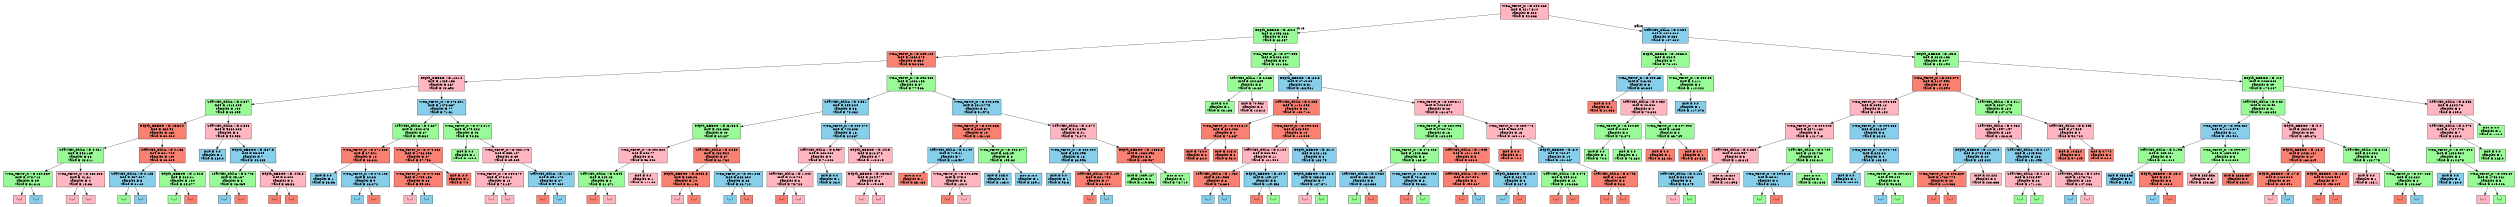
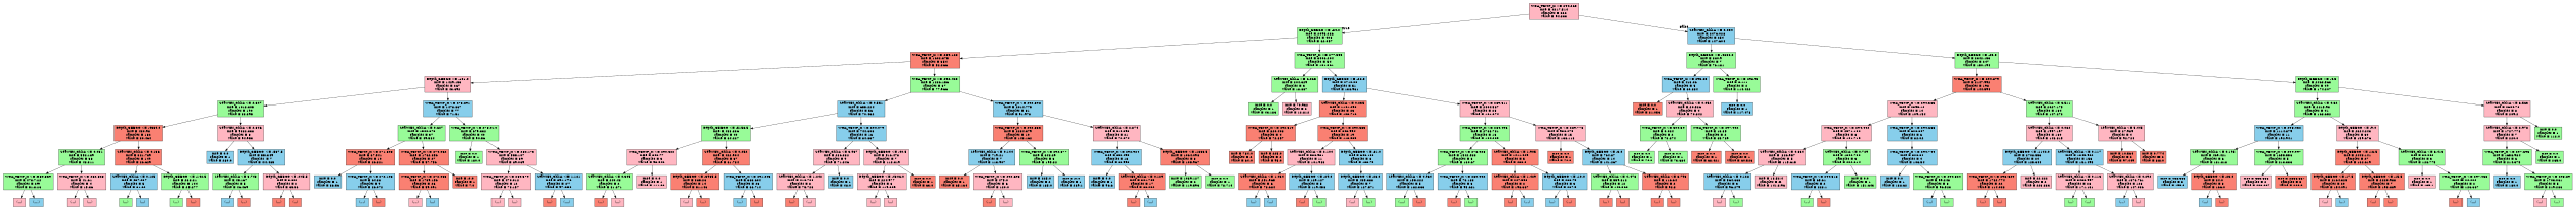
  digraph {
    node [fillcolor=salmon shape=box style=filled]
    n1 [fillcolor=lightpink label="WOA_TEMP_K <= 294.265\nmse = 4217.514\nsamples = 662\nvalue = 94.833"]
    n2 [fillcolor=palegreen label="Depth_GEBCO <= -34.0\nmse = 2495.236\nsamples = 408\nvalue = 62.057"]
    n3 [fillcolor=skyblue label="SeaWIFs_ChlrA <= 0.054\nmse = 2476.028\nsamples = 254\nvalue = 147.604"]
    n4 [label="WOA_TEMP_K <= 289.128\nmse = 1602.375\nsamples = 354\nvalue = 52.366"]
    n5 [fillcolor=palegreen label="WOA_TEMP_K <= 277.555\nmse = 3406.204\nsamples = 54\nvalue = 131.361"]
    n6 [fillcolor=palegreen label="Depth_GEBCO <= -4838.0\nmse = 880.9\nsamples = 7\nvalue = 76.181"]
    n7 [fillcolor=palegreen label="Depth_GEBCO <= -25.5\nmse = 2342.153\nsamples = 247\nvalue = 150.194"]
    n8 [fillcolor=lightpink label="Depth_GEBCO <= -101.0\nmse = 1429.153\nsamples = 267\nvalue = 43.692"]
    n9 [fillcolor=palegreen label="WOA_TEMP_K <= 292.423\nmse = 1236.156\nsamples = 87\nvalue = 77.966"]
    n10 [fillcolor=palegreen label="SeaWIFs_ChlrA <= 6.065\nmse = 204.329\nsamples = 3\nvalue = 18.887"]
    n11 [fillcolor=skyblue label="Depth_GEBCO <= -22.5\nmse = 2710.03\nsamples = 51\nvalue = 138.961"]
    n12 [fillcolor=palegreen label="SeaWIFs_ChlrA <= 2.647\nmse = 1018.305\nsamples = 190\nvalue = 33.395"]
    n13 [fillcolor=skyblue label="WOA_TEMP_K <= 275.891\nmse = 1478.867\nsamples = 77\nvalue = 71.51"]
    n14 [fillcolor=skyblue label="SeaWIFs_ChlrA <= 0.551\nmse = 655.224\nsamples = 56\nvalue = 70.432"]
    n15 [fillcolor=skyblue label="WOA_TEMP_K <= 292.898\nmse = 2014.775\nsamples = 31\nvalue = 91.978"]
    n16 [label="Depth_GEBCO <= -4364.0\nmse = 430.98\nsamples = 182\nvalue = 30.464"]
    n17 [fillcolor=lightpink label="SeaWIFs_ChlrA <= 2.846\nmse = 9382.338\nsamples = 8\nvalue = 94.953"]
    n18 [fillcolor=palegreen label="SeaWIFs_ChlrA <= 0.627\nmse = 1500.673\nsamples = 37\nvalue = 49.584"]
    n19 [fillcolor=palegreen label="WOA_TEMP_K <= 278.014\nmse = 679.332\nsamples = 40\nvalue = 90.56"]
    n20 [fillcolor=palegreen label="SeaWIFs_ChlrA <= 0.481\nmse = 552.189\nsamples = 33\nvalue = 48.311"]
    n21 [label="SeaWIFs_ChlrA <= 0.136\nmse = 321.789\nsamples = 149\nvalue = 26.629"]
    n22 [fillcolor=skyblue label="mse = 0.0\nsamples = 1\nvalue = 280.0"]
    n23 [fillcolor=skyblue label="Depth_GEBCO <= -537.5\nmse = 55.349\nsamples = 7\nvalue = 44.485"]
    n24 [fillcolor=palegreen label="WOA_TEMP_K <= 280.859\nmse = 478.712\nsamples = 29\nvalue = 51.816"]
    n25 [fillcolor=lightpink label="WOA_TEMP_K <= 282.828\nmse = 41.61\nsamples = 4\nvalue = 15.36"]
    n26 [fillcolor=skyblue label="SeaWIFs_ChlrA <= 0.125\nmse = 437.237\nsamples = 5\nvalue = 61.62"]
    n27 [fillcolor=palegreen label="Depth_GEBCO <= -142.5\nmse = 268.21\nsamples = 144\nvalue = 25.277"]
    n28 [fillcolor=lightpink label="(...)"]
    n29 [fillcolor=skyblue label="(...)"]
    n30 [fillcolor=lightpink label="(...)"]
    n31 [fillcolor=lightpink label="(...)"]
    n32 [fillcolor=palegreen label="(...)"]
    n33 [fillcolor=skyblue label="(...)"]
    n34 [fillcolor=palegreen label="(...)"]
    n35 [label="(...)"]
    n36 [fillcolor=palegreen label="SeaWIFs_ChlrA <= 3.743\nmse = 45.167\nsamples = 5\nvalue = 46.469"]
    n37 [fillcolor=lightpink label="Depth_GEBCO <= -445.5\nmse = 3.802\nsamples = 2\nvalue = 35.56"]
    n38 [fillcolor=skyblue label="(...)"]
    n39 [label="(...)"]
    n40 [label="(...)"]
    n41 [label="(...)"]
    n42 [label="WOA_TEMP_K <= 271.508\nmse = 67.541\nsamples = 10\nvalue = 26.821"]
    n43 [label="WOA_TEMP_K <= 274.062\nmse = 1762.356\nsamples = 27\nvalue = 57.756"]
    n44 [fillcolor=palegreen label="mse = 0.0\nsamples = 1\nvalue = 180.0"]
    n45 [fillcolor=lightpink label="WOA_TEMP_K <= 282.173\nmse = 555.107\nsamples = 39\nvalue = 89.069"]
    n46 [fillcolor=skyblue label="mse = 0.0\nsamples = 1\nvalue = 36.56"]
    n47 [fillcolor=skyblue label="WOA_TEMP_K <= 272.105\nmse = 64.88\nsamples = 9\nvalue = 26.072"]
    n48 [label="WOA_TEMP_K <= 272.065\nmse = 1739.156\nsamples = 26\nvalue = 59.091"]
    n49 [label="mse = -0.0\nsamples = 1\nvalue = 7.0"]
    n50 [fillcolor=skyblue label="(...)"]
    n51 [label="(...)"]
    n52 [fillcolor=lightpink label="(...)"]
    n53 [fillcolor=skyblue label="(...)"]
    n54 [fillcolor=lightpink label="WOA_TEMP_K <= 280.579\nmse = 470.012\nsamples = 12\nvalue = 73.157"]
    n55 [fillcolor=skyblue label="SeaWIFs_ChlrA <= 1.121\nmse = 391.176\nsamples = 27\nvalue = 97.638"]
    n56 [fillcolor=lightpink label="(...)"]
    n57 [fillcolor=lightpink label="(...)"]
    n58 [label="(...)"]
    n59 [fillcolor=skyblue label="(...)"]
    n60 [fillcolor=palegreen label="Depth_GEBCO <= -5158.5\nmse = 488.836\nsamples = 40\nvalue = 64.227"]
    n61 [fillcolor=skyblue label="WOA_TEMP_K <= 290.079\nmse = 744.603\nsamples = 16\nvalue = 84.837"]
    n62 [label="WOA_TEMP_K <= 292.853\nmse = 2234.379\nsamples = 10\nvalue = 143.162"]
    n63 [fillcolor=lightpink label="SeaWIFs_ChlrA <= 2.874\nmse = 514.393\nsamples = 21\nvalue = 72.074"]
    n64 [fillcolor=lightpink label="WOA_TEMP_K <= 290.322\nmse = 348.77\nsamples = 3\nvalue = 93.546"]
    n65 [label="SeaWIFs_ChlrA <= 0.252\nmse = 422.904\nsamples = 37\nvalue = 61.784"]
    n66 [fillcolor=lightpink label="SeaWIFs_ChlrA <= 3.937\nmse = 286.382\nsamples = 9\nvalue = 71.346"]
    n67 [fillcolor=lightpink label="Depth_GEBCO <= -40.5\nmse = 516.478\nsamples = 7\nvalue = 113.319"]
    n68 [fillcolor=palegreen label="SeaWIFs_ChlrA <= 0.305\nmse = 240.48\nsamples = 2\nvalue = 81.871"]
    n69 [fillcolor=lightpink label="mse = 0.0\nsamples = 1\nvalue = 111.06"]
    n70 [label="Depth_GEBCO <= -3985.5\nmse = 385.26\nsamples = 14\nvalue = 51.146"]
    n71 [fillcolor=skyblue label="WOA_TEMP_K <= 291.245\nmse = 363.604\nsamples = 23\nvalue = 66.714"]
    n72 [label="(...)"]
    n73 [fillcolor=lightpink label="(...)"]
    n74 [fillcolor=lightpink label="(...)"]
    n75 [label="(...)"]
    n76 [fillcolor=skyblue label="(...)"]
    n77 [label="(...)"]
    n78 [fillcolor=lightpink label="SeaWIFs_ChlrA <= 1.242\nmse = 218.728\nsamples = 8\nvalue = 75.723"]
    n79 [fillcolor=skyblue label="mse = 0.0\nsamples = 1\nvalue = 48.0"]
    n80 [fillcolor=lightpink label="Depth_GEBCO <= -4306.0\nmse = 224.977\nsamples = 6\nvalue = 119.609"]
+   n81 [label="mse = 0.0\nsamples = 1\nvalue = 63.0"]
    n82 [label="(...)"]
    n83 [fillcolor=lightpink label="(...)"]
    n84 [fillcolor=lightpink label="(...)"]
    n85 [fillcolor=lightpink label="(...)"]
    n86 [fillcolor=skyblue label="SeaWIFs_ChlrA <= 0.144\nmse = 719.21\nsamples = 7\nvalue = 113.907"]
    n87 [fillcolor=palegreen label="WOA_TEMP_K <= 292.877\nmse = 648.29\nsamples = 3\nvalue = 195.82"]
    n88 [fillcolor=skyblue label="WOA_TEMP_K <= 292.924\nmse = 350.495\nsamples = 18\nvalue = 68.993"]
    n89 [label="Depth_GEBCO <= -1833.5\nmse = 1064.098\nsamples = 3\nvalue = 105.967"]
    n90 [label="mse = 0.0\nsamples = 1\nvalue = 65.164"]
    n91 [fillcolor=lightpink label="WOA_TEMP_K <= 292.695\nmse = 475.0\nsamples = 6\nvalue = 120.0"]
    n92 [fillcolor=skyblue label="mse = 225.0\nsamples = 2\nvalue = 185.0"]
    n93 [fillcolor=skyblue label="mse = -0.0\nsamples = 1\nvalue = 239.1"]
    n94 [label="(...)"]
    n95 [fillcolor=lightpink label="(...)"]
    n96 [fillcolor=skyblue label="mse = 0.0\nsamples = 1\nvalue = 96.6"]
    n97 [label="SeaWIFs_ChlrA <= 0.129\nmse = 301.705\nsamples = 17\nvalue = 66.232"]
    n98 [fillcolor=palegreen label="mse = 1039.127\nsamples = 2\nvalue = 119.593"]
    n99 [fillcolor=palegreen label="mse = 0.0\nsamples = 1\nvalue = 78.714"]
    n100 [label="(...)"]
    n101 [fillcolor=skyblue label="(...)"]
    n102 [fillcolor=palegreen label="mse = 0.0\nsamples = 1\nvalue = 43.183"]
    n103 [fillcolor=lightpink label="mse = 70.932\nsamples = 2\nvalue = 12.812"]
    n104 [label="SeaWIFs_ChlrA <= 0.235\nmse = 1141.298\nsamples = 23\nvalue = 103.716"]
    n105 [fillcolor=lightpink label="WOA_TEMP_K <= 289.511\nmse = 2404.587\nsamples = 28\nvalue = 161.674"]
    n106 [label="WOA_TEMP_K <= 292.519\nmse = 820.408\nsamples = 4\nvalue = 72.857"]
    n107 [label="WOA_TEMP_K <= 290.583\nmse = 843.994\nsamples = 19\nvalue = 113.535"]
    n108 [fillcolor=palegreen label="WOA_TEMP_K <= 284.496\nmse = 2768.731\nsamples = 13\nvalue = 184.205"]
    n109 [fillcolor=lightpink label="WOA_TEMP_K <= 289.776\nmse = 938.275\nsamples = 15\nvalue = 138.118"]
    n110 [label="mse = 784.0\nsamples = 2\nvalue = 64.0"]
    n111 [label="mse = 225.0\nsamples = 2\nvalue = 95.0"]
    n112 [fillcolor=lightpink label="SeaWIFs_ChlrA <= 2.104\nmse = 588.931\nsamples = 11\nvalue = 101.983"]
    n113 [fillcolor=skyblue label="Depth_GEBCO <= -31.0\nmse = 648.188\nsamples = 8\nvalue = 133.75"]
    n114 [label="SeaWIFs_ChlrA <= 1.464\nmse = 251.965\nsamples = 6\nvalue = 78.684"]
    n115 [fillcolor=skyblue label="Depth_GEBCO <= -29.0\nmse = 129.127\nsamples = 5\nvalue = 119.458"]
    n116 [fillcolor=skyblue label="Depth_GEBCO <= -28.0\nmse = 435.388\nsamples = 7\nvalue = 127.571"]
    n117 [fillcolor=skyblue label="(...)"]
    n118 [fillcolor=skyblue label="(...)"]
    n119 [label="(...)"]
    n120 [fillcolor=palegreen label="(...)"]
    n121 [fillcolor=lightpink label="(...)"]
    n122 [fillcolor=palegreen label="(...)"]
    n123 [fillcolor=palegreen label="WOA_TEMP_K <= 278.928\nmse = 1542.583\nsamples = 8\nvalue = 160.67"]
    n124 [label="SeaWIFs_ChlrA <= 1.905\nmse = 1411.429\nsamples = 5\nvalue = 238.0"]
    n125 [label="mse = 0.0\nsamples = 1\nvalue = 72.0"]
    n126 [fillcolor=skyblue label="Depth_GEBCO <= -3.0\nmse = 764.87\nsamples = 14\nvalue = 141.267"]
    n127 [fillcolor=skyblue label="SeaWIFs_ChlrA <= 4.964\nmse = 155.222\nsamples = 5\nvalue = 182.333"]
    n128 [fillcolor=skyblue label="WOA_TEMP_K <= 280.902\nmse = 73.183\nsamples = 3\nvalue = 95.681"]
    n129 [label="SeaWIFs_ChlrA <= 1.429\nmse = 227.556\nsamples = 2\nvalue = 198.667"]
    n130 [fillcolor=skyblue label="Depth_GEBCO <= -10.0\nmse = 268.75\nsamples = 3\nvalue = 267.5"]
    n131 [fillcolor=palegreen label="(...)"]
    n132 [label="(...)"]
    n133 [label="(...)"]
    n134 [fillcolor=palegreen label="(...)"]
    n135 [label="(...)"]
    n136 [fillcolor=skyblue label="(...)"]
    n137 [fillcolor=skyblue label="(...)"]
    n138 [label="(...)"]
    n139 [fillcolor=palegreen label="SeaWIFs_ChlrA <= 4.478\nmse = 559.812\nsamples = 12\nvalue = 146.368"]
    n140 [label="SeaWIFs_ChlrA <= 8.793\nmse = 116.64\nsamples = 2\nvalue = 92.8"]
    n141 [label="(...)"]
    n142 [label="(...)"]
    n143 [label="(...)"]
    n144 [label="(...)"]
    n145 [fillcolor=skyblue label="WOA_TEMP_K <= 295.65\nmse = 413.06\nsamples = 5\nvalue = 60.884"]
    n146 [fillcolor=palegreen label="WOA_TEMP_K <= 298.95\nmse = 3.111\nsamples = 2\nvalue = 114.422"]
    n147 [label="WOA_TEMP_K <= 294.879\nmse = 2147.992\nsamples = 198\nvalue = 144.594"]
    n148 [fillcolor=palegreen label="Depth_GEBCO <= -4.5\nmse = 2463.563\nsamples = 49\nvalue = 174.207"]
    n149 [label="mse = 0.0\nsamples = 1\nvalue = 21.053"]
    n150 [fillcolor=lightpink label="SeaWIFs_ChlrA <= 0.052\nmse = 20.526\nsamples = 4\nvalue = 70.842"]
    n151 [fillcolor=skyblue label="mse = 0.0\nsamples = 1\nvalue = 117.478"]
    n152 [fillcolor=palegreen label="WOA_TEMP_K <= 300.39\nmse = 0.024\nsamples = 2\nvalue = 73.874"]
    n153 [fillcolor=palegreen label="WOA_TEMP_K <= 297.902\nmse = 13.85\nsamples = 2\nvalue = 65.789"]
    n154 [fillcolor=palegreen label="mse = 0.0\nsamples = 1\nvalue = 74.0"]
    n155 [fillcolor=palegreen label="mse = 0.0\nsamples = 1\nvalue = 73.684"]
    n156 [label="mse = 0.0\nsamples = 1\nvalue = 68.421"]
    n157 [label="mse = 0.0\nsamples = 1\nvalue = 60.526"]
    n158 [fillcolor=lightpink label="WOA_TEMP_K <= 294.585\nmse = 2395.12\nsamples = 14\nvalue = 109.154"]
    n159 [fillcolor=palegreen label="SeaWIFs_ChlrA <= 3.511\nmse = 2027.175\nsamples = 184\nvalue = 147.273"]
    n160 [fillcolor=palegreen label="SeaWIFs_ChlrA <= 0.32\nmse = 2215.93\nsamples = 41\nvalue = 168.652"]
    n161 [fillcolor=lightpink label="SeaWIFs_ChlrA <= 6.563\nmse = 2604.76\nsamples = 8\nvalue = 209.2"]
    n162 [fillcolor=lightpink label="WOA_TEMP_K <= 294.442\nmse = 2571.182\nsamples = 8\nvalue = 141.715"]
    n163 [fillcolor=skyblue label="WOA_TEMP_K <= 294.666\nmse = 628.647\nsamples = 6\nvalue = 82.02"]
    n164 [fillcolor=lightpink label="SeaWIFs_ChlrA <= 0.082\nmse = 1997.197\nsamples = 180\nvalue = 148.815"]
    n165 [fillcolor=lightpink label="SeaWIFs_ChlrA <= 5.445\nmse = 27.989\nsamples = 4\nvalue = 92.724"]
    n166 [fillcolor=lightpink label="SeaWIFs_ChlrA <= 0.864\nmse = 826.957\nsamples = 5\nvalue = 115.615"]
    n167 [fillcolor=palegreen label="SeaWIFs_ChlrA <= 0.729\nmse = 1342.783\nsamples = 3\nvalue = 202.614"]
    n168 [fillcolor=skyblue label="WOA_TEMP_K <= 294.744\nmse = 328.84\nsamples = 4\nvalue = 103.54"]
    n169 [fillcolor=skyblue label="SeaWIFs_ChlrA <= 0.128\nmse = 564.668\nsamples = 3\nvalue = 96.279"]
    n170 [fillcolor=lightpink label="mse = 13.524\nsamples = 2\nvalue = 141.396"]
    n171 [fillcolor=skyblue label="WOA_TEMP_K <= 294.515\nmse = 65.61\nsamples = 2\nvalue = 228.1"]
    n172 [fillcolor=palegreen label="mse = 0.0\nsamples = 1\nvalue = 151.643"]
    n173 [fillcolor=lightpink label="(...)"]
    n174 [fillcolor=palegreen label="(...)"]
    n175 [fillcolor=palegreen label="(...)"]
    n176 [label="(...)"]
    n177 [fillcolor=skyblue label="mse = 0.0\nsamples = 1\nvalue = 138.62"]
    n178 [fillcolor=palegreen label="WOA_TEMP_K <= 294.824\nmse = 99.248\nsamples = 3\nvalue = 96.523"]
    n179 [fillcolor=skyblue label="(...)"]
    n180 [fillcolor=palegreen label="(...)"]
    n181 [fillcolor=skyblue label="Depth_GEBCO <= -1142.0\nmse = 2708.553\nsamples = 24\nvalue = 125.344"]
    n182 [fillcolor=skyblue label="SeaWIFs_ChlrA <= 0.117\nmse = 1845.902\nsamples = 156\nvalue = 151.495"]
    n183 [label="mse = 10.564\nsamples = 2\nvalue = 97.449"]
    n184 [label="mse = 0.774\nsamples = 2\nvalue = 88.0"]
    n185 [label="WOA_TEMP_K <= 298.529\nmse = 1782.774\nsamples = 22\nvalue = 114.038"]
    n186 [fillcolor=lightpink label="mse = 22.222\nsamples = 2\nvalue = 223.333"]
    n187 [fillcolor=lightpink label="SeaWIFs_ChlrA <= 0.113\nmse = 3438.997\nsamples = 28\nvalue = 171.131"]
    n188 [fillcolor=lightpink label="SeaWIFs_ChlrA <= 0.292\nmse = 1376.761\nsamples = 128\nvalue = 147.036"]
    n189 [label="(...)"]
    n190 [label="(...)"]
    n191 [fillcolor=palegreen label="(...)"]
    n192 [fillcolor=palegreen label="(...)"]
    n193 [fillcolor=skyblue label="(...)"]
    n194 [fillcolor=lightpink label="(...)"]
    n195 [fillcolor=skyblue label="WOA_TEMP_K <= 298.432\nmse = 1114.879\nsamples = 11\nvalue = 192.941"]
    n196 [fillcolor=lightpink label="Depth_GEBCO <= -9.0\nmse = 2324.243\nsamples = 30\nvalue = 159.676"]
    n197 [fillcolor=lightpink label="SeaWIFs_ChlrA <= 2.978\nmse = 1727.778\nsamples = 7\nvalue = 220.0"]
    n198 [fillcolor=palegreen label="mse = 0.0\nsamples = 1\nvalue = 112.0"]
    n199 [fillcolor=palegreen label="SeaWIFs_ChlrA <= 0.195\nmse = 469.421\nsamples = 6\nvalue = 181.818"]
    n200 [fillcolor=palegreen label="WOA_TEMP_K <= 299.997\nmse = 1655.556\nsamples = 5\nvalue = 213.333"]
    n201 [label="Depth_GEBCO <= -16.5\nmse = 2443.141\nsamples = 27\nvalue = 162.619"]
    n202 [fillcolor=palegreen label="SeaWIFs_ChlrA <= 6.413\nmse = 30.002\nsamples = 3\nvalue = 128.775"]
    n203 [fillcolor=skyblue label="mse = 458.333\nsamples = 3\nvalue = 195.0"]
    n204 [label="Depth_GEBCO <= -23.0\nmse = 24.0\nsamples = 3\nvalue = 166.0"]
    n205 [fillcolor=lightpink label="mse = 355.556\nsamples = 2\nvalue = 206.667"]
    n206 [label="mse = 2866.667\nsamples = 3\nvalue = 220.0"]
    n207 [fillcolor=skyblue label="(...)"]
    n208 [label="(...)"]
    n209 [label="Depth_GEBCO <= -17.5\nmse = 2164.325\nsamples = 20\nvalue = 154.091"]
    n210 [label="Depth_GEBCO <= -15.5\nmse = 2220.988\nsamples = 7\nvalue = 193.889"]
    n211 [fillcolor=lightpink label="mse = 0.0\nsamples = 1\nvalue = 135.1"]
    n212 [fillcolor=palegreen label="WOA_TEMP_K <= 297.458\nmse = 22.222\nsamples = 2\nvalue = 126.667"]
    n213 [fillcolor=lightpink label="(...)"]
    n214 [fillcolor=skyblue label="(...)"]
    n215 [label="(...)"]
    n216 [label="(...)"]
    n217 [label="(...)"]
    n218 [fillcolor=skyblue label="(...)"]
    n219 [fillcolor=palegreen label="WOA_TEMP_K <= 297.695\nmse = 1658.984\nsamples = 6\nvalue = 214.375"]
    n220 [fillcolor=palegreen label="mse = 0.0\nsamples = 1\nvalue = 265.0"]
    n221 [fillcolor=skyblue label="mse = 0.0\nsamples = 1\nvalue = 180.0"]
    n222 [fillcolor=palegreen label="WOA_TEMP_K <= 298.89\nmse = 1703.061\nsamples = 5\nvalue = 219.286"]
    n223 [fillcolor=lightpink label="(...)"]
    n224 [fillcolor=palegreen label="(...)"]
    n1 -> n2 [headlabel=True labelangle=45 labeldistance=2.5]
    n1 -> n3 [headlabel=False labelangle=-45 labeldistance=2.5]
    n2 -> n4
    n2 -> n5
    n3 -> n6
    n3 -> n7
    n4 -> n8
    n4 -> n9
    n5 -> n10
    n5 -> n11
    n6 -> n145
    n6 -> n146
    n7 -> n147
    n7 -> n148
    n8 -> n12
    n8 -> n13
    n9 -> n14
    n9 -> n15
    n10 -> n102
    n10 -> n103
    n11 -> n104
    n11 -> n105
    n12 -> n16
    n12 -> n17
    n13 -> n18
    n13 -> n19
    n14 -> n60
    n14 -> n61
    n15 -> n62
    n15 -> n63
    n16 -> n20
    n16 -> n21
    n17 -> n22
    n17 -> n23
    n18 -> n42
    n18 -> n43
    n19 -> n44
    n19 -> n45
    n20 -> n24
    n20 -> n25
    n21 -> n26
    n21 -> n27
    n23 -> n36
    n23 -> n37
    n24 -> n28
    n24 -> n29
    n25 -> n30
    n25 -> n31
    n26 -> n32
    n26 -> n33
    n27 -> n34
    n27 -> n35
    n36 -> n38
    n36 -> n39
    n37 -> n40
    n37 -> n41
    n42 -> n46
    n42 -> n47
    n43 -> n48
    n43 -> n49
    n45 -> n54
    n45 -> n55
    n47 -> n50
    n47 -> n51
    n48 -> n52
    n48 -> n53
    n54 -> n56
    n54 -> n57
    n55 -> n58
    n55 -> n59
    n60 -> n64
    n60 -> n65
    n61 -> n66
    n61 -> n67
    n62 -> n86
    n62 -> n87
    n63 -> n88
    n63 -> n89
    n64 -> n68
    n64 -> n69
    n65 -> n70
    n65 -> n71
    n66 -> n78
    n66 -> n79
    n67 -> n80
+   n67 -> n81
    n68 -> n72
    n68 -> n73
    n70 -> n74
    n70 -> n75
    n71 -> n76
    n71 -> n77
    n78 -> n82
    n78 -> n83
    n80 -> n84
    n80 -> n85
    n86 -> n90
    n86 -> n91
    n87 -> n92
    n87 -> n93
    n88 -> n96
    n88 -> n97
    n89 -> n98
    n89 -> n99
    n91 -> n94
    n91 -> n95
    n97 -> n100
    n97 -> n101
    n104 -> n106
    n104 -> n107
    n105 -> n108
    n105 -> n109
    n106 -> n110
    n106 -> n111
    n107 -> n112
    n107 -> n113
    n108 -> n123
    n108 -> n124
    n109 -> n125
    n109 -> n126
    n112 -> n114
    n112 -> n115
    n113 -> n116
    n114 -> n117
    n114 -> n118
    n115 -> n119
    n115 -> n120
    n116 -> n121
    n116 -> n122
    n123 -> n127
    n123 -> n128
    n124 -> n129
    n124 -> n130
    n126 -> n139
    n126 -> n140
    n127 -> n131
    n127 -> n132
    n128 -> n133
    n128 -> n134
    n129 -> n135
    n129 -> n136
    n130 -> n137
    n130 -> n138
    n139 -> n141
    n139 -> n142
    n140 -> n143
    n140 -> n144
    n145 -> n149
    n145 -> n150
    n146 -> n151
    n147 -> n158
    n147 -> n159
    n148 -> n160
    n148 -> n161
    n150 -> n152
    n150 -> n153
    n152 -> n154
    n152 -> n155
    n153 -> n156
    n153 -> n157
    n158 -> n162
    n158 -> n163
    n159 -> n164
    n159 -> n165
    n160 -> n195
    n160 -> n196
    n161 -> n197
    n161 -> n198
    n162 -> n166
    n162 -> n167
    n163 -> n168
    n164 -> n181
    n164 -> n182
    n165 -> n183
    n165 -> n184
    n166 -> n169
    n166 -> n170
    n167 -> n171
    n167 -> n172
    n168 -> n177
    n168 -> n178
    n169 -> n173
    n169 -> n174
    n171 -> n175
    n171 -> n176
    n178 -> n179
    n178 -> n180
    n181 -> n185
    n181 -> n186
    n182 -> n187
    n182 -> n188
    n185 -> n189
    n185 -> n190
    n187 -> n191
    n187 -> n192
    n188 -> n193
    n188 -> n194
    n195 -> n199
    n195 -> n200
    n196 -> n201
    n196 -> n202
    n197 -> n219
    n197 -> n220
    n199 -> n203
    n199 -> n204
    n200 -> n205
    n200 -> n206
    n201 -> n209
    n201 -> n210
    n202 -> n211
    n202 -> n212
    n204 -> n207
    n204 -> n208
    n209 -> n213
    n209 -> n214
    n210 -> n215
    n210 -> n216
    n212 -> n217
    n212 -> n218
    n219 -> n221
    n219 -> n222
    n222 -> n223
    n222 -> n224
  }
